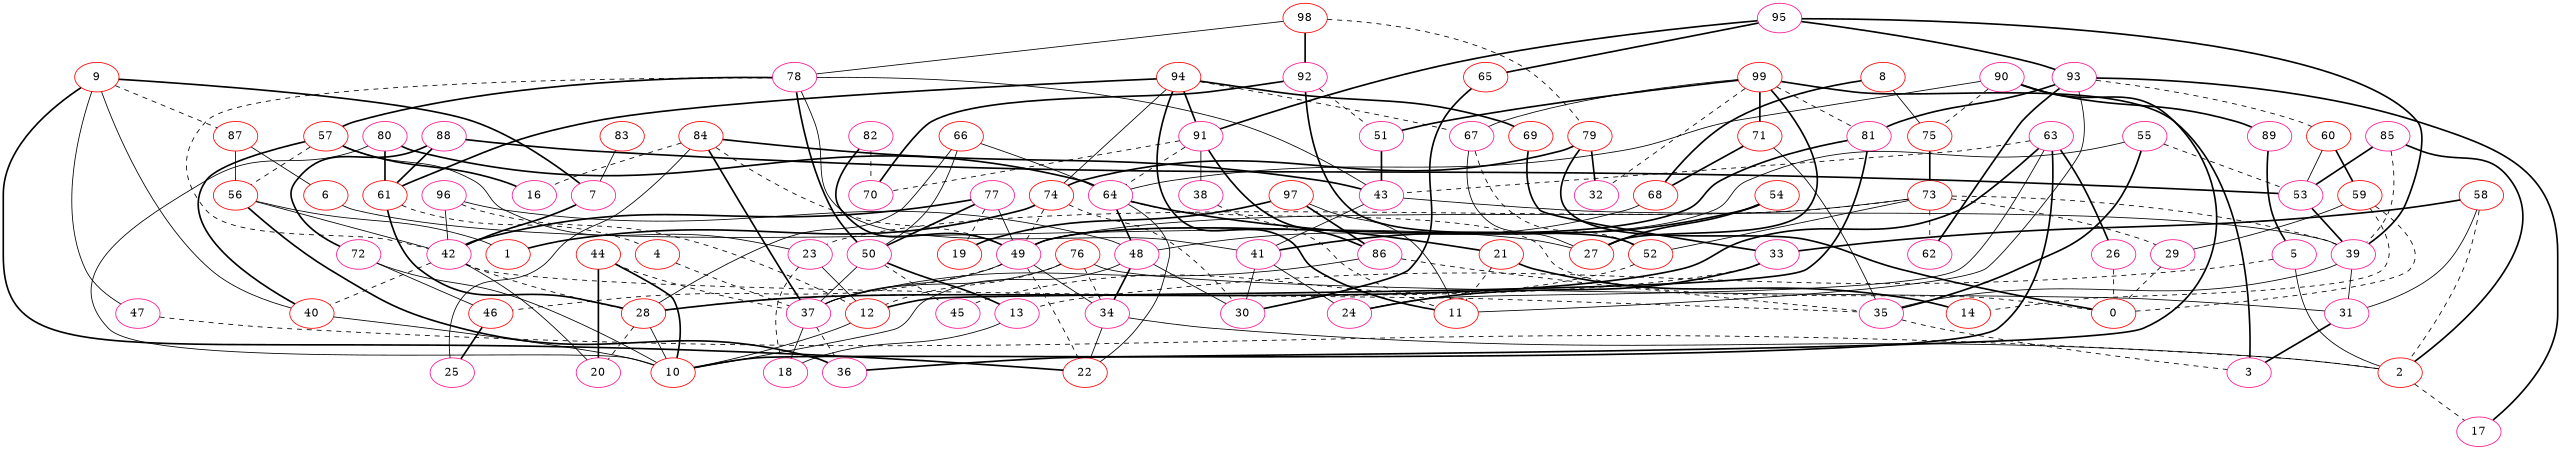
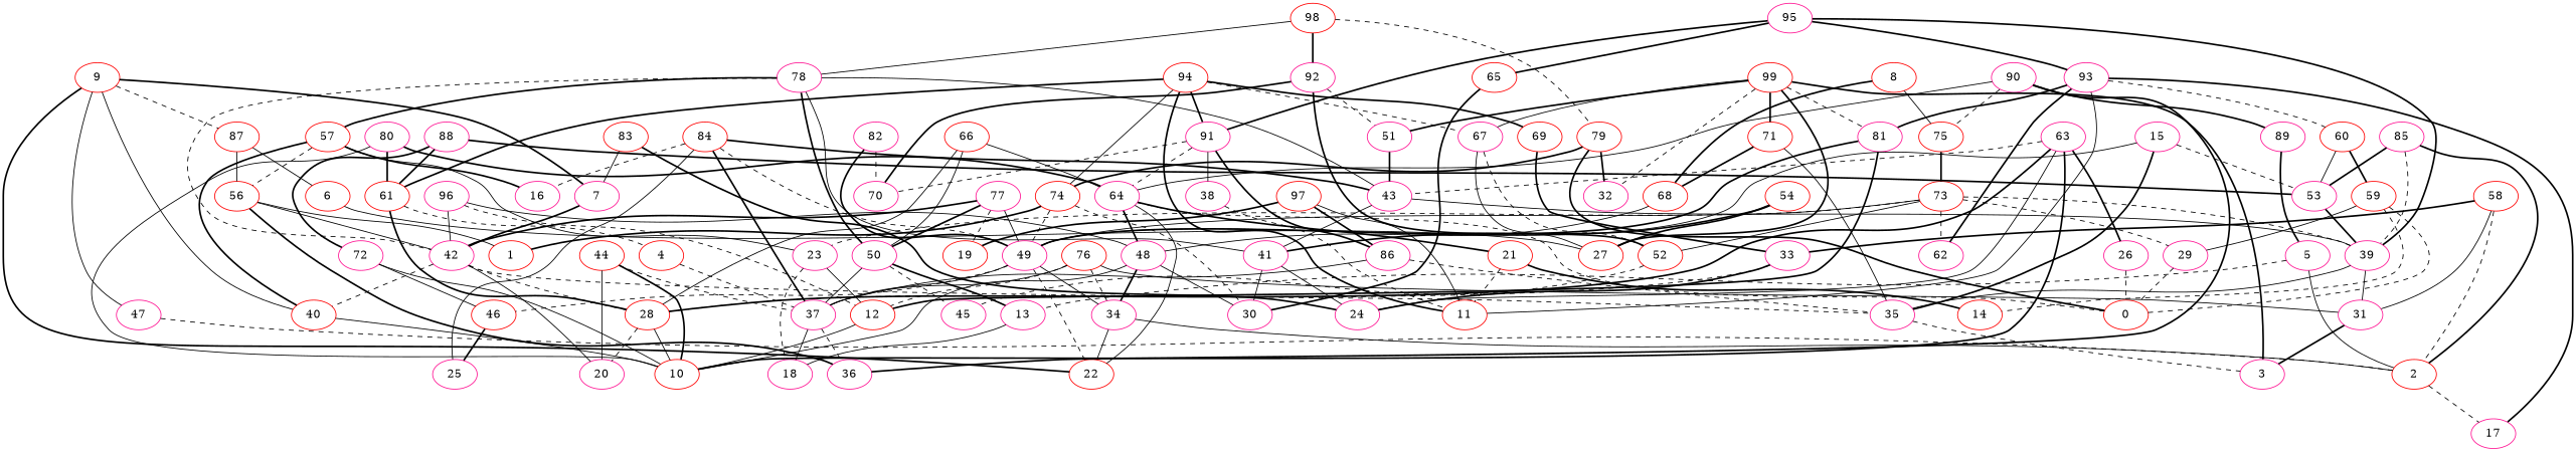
  digraph {
    node [color=deeppink]
    edge [color=black dir=none style=bold]
    23
    18
    12 [color=red]
    71 [color=red]
    68 [color=red]
    35
    48
    3
    78
    41
    57 [color=red]
    42
    43
    50
    24
    30
    16
    40 [color=red]
    56 [color=red]
    28 [color=red]
    20
    39
    37
    45
    13
    63
    10 [color=red]
    26
    0 [color=red]
    77
    19 [color=red]
    49
    34
    46 [color=red]
    22 [color=red]
    2 [color=red]
    25
    36
    52 [color=red]
    75 [color=red]
    73 [color=red]
    29
    62
    4 [color=red]
    91
    38
    86
    64
    70
    11 [color=red]
    21 [color=red]
    76 [color=red]
    31
    1 [color=red]
    74 [color=red]
    9 [color=red]
    87 [color=red]
    47
    7
    6 [color=red]
    72
    17
    88
    61 [color=red]
    53
    14 [color=red]
    60 [color=red]
    59 [color=red]
    82
    98 [color=red]
    79 [color=red]
    92
    32
    51
    89
    5
    84 [color=red]
    58 [color=red]
    33
    80
    44 [color=red]
    8 [color=red]
    27 [color=red]
    66 [color=red]
    69 [color=red]
    81
    95
    93
    65 [color=red]
    54 [color=red]
    97 [color=red]
-   55
+   55 [label=15]
    90
    83 [color=red]
    67
    99 [color=red]
    85
    94 [color=red]
    96
    subgraph sub_1 {
      23
      18
      12
      71
      68
      35
      48
      3
      78
      41
      57
      42
      43
      50
      24
      30
      16
      40
      56
      28
      20
      39
      37
      45
      13
      63
      10
      26
      0
      77
      19
      49
      34
      46
      22
      2
      25
      36
      52
      75
      73
      29
      62
      4
      91
      38
      86
      64
      70
      11
      21
      76
      31
      1
      74
      9
      87
      47
      7
      6
      72
      17
      88
      61
      53
      14
      60
      59
      82
      98
      79
      92
      32
      51
      89
      5
      84
      58
      33
      80
      44
      8
      27
      66
      69
      81
      95
      93
      65
      54
      97
      55
      90
      83
      67
      99
      85
      94
      96
    }
    23 -> 18 [style=dashed]
    23 -> 12 [style=solid]
    12 -> 10 [style=solid]
    71 -> 68
    71 -> 35 [style=solid]
    68 -> 48 [style=solid]
    35 -> 3 [style=dashed]
    48 -> 30 [style=solid]
    48 -> 10 [style=solid]
    48 -> 34
    78 -> 41 [style=solid]
    78 -> 57
    78 -> 42 [style=dashed]
    78 -> 43 [style=solid]
    78 -> 50
    41 -> 24 [style=solid]
    41 -> 30 [style=solid]
    57 -> 23 [style=solid]
    57 -> 16
    57 -> 40
    57 -> 56 [style=dashed]
    42 -> 35 [style=dashed]
    42 -> 40 [style=dashed]
    42 -> 28 [style=dashed]
    42 -> 20 [style=solid]
    43 -> 41 [style=solid]
    43 -> 39 [style=solid]
    50 -> 37 [style=solid]
    50 -> 45 [style=dashed]
    50 -> 13
    40 -> 10 [style=solid]
    56 -> 42 [style=solid]
    56 -> 36
    56 -> 1 [style=solid]
    28 -> 20 [style=dashed]
    28 -> 10 [style=solid]
    39 -> 35 [style=solid]
    39 -> 31 [style=solid]
    37 -> 18 [style=solid]
    37 -> 36 [style=dashed]
    13 -> 18 [style=solid]
    63 -> 43 [style=dashed]
    63 -> 24 [style=solid]
    63 -> 28
    63 -> 10
    63 -> 26
    26 -> 0 [style=dashed]
    77 -> 42
    77 -> 50
    77 -> 19 [style=dashed]
    77 -> 49 [style=solid]
    49 -> 37 [style=solid]
    49 -> 34 [style=solid]
    49 -> 46 [style=dashed]
    49 -> 22 [style=dashed]
    34 -> 22 [style=solid]
    34 -> 2 [style=solid]
    46 -> 25
    2 -> 17 [style=dashed]
    52 -> 45 [style=dashed]
    75 -> 73
    73 -> 23 [style=dashed]
    73 -> 39 [style=dashed]
    73 -> 49 [style=solid]
    73 -> 52 [style=solid]
    73 -> 29 [style=dashed]
    73 -> 62 [style=dashed]
    29 -> 0 [style=dashed]
    4 -> 37 [style=dashed]
    91 -> 38 [style=solid]
    91 -> 86
    91 -> 64 [style=dashed]
    91 -> 70 [style=dashed]
    38 -> 11 [style=dashed]
    86 -> 35 [style=dashed]
    86 -> 37 [style=solid]
    64 -> 48
    64 -> 0 [style=dashed]
    64 -> 22 [style=solid]
    64 -> 21
    21 -> 11 [style=dashed]
    21 -> 14
    76 -> 12 [style=dashed]
    76 -> 37 [style=solid]
    76 -> 34 [style=dashed]
    76 -> 31 [style=solid]
    31 -> 3
    74 -> 30 [style=dashed]
    74 -> 49 [style=dashed]
    74 -> 1
    9 -> 40 [style=solid]
    9 -> 22
    9 -> 87 [style=dashed]
    9 -> 47 [style=solid]
    9 -> 7
    87 -> 56 [style=solid]
    87 -> 6 [style=solid]
    47 -> 2 [style=dashed]
    7 -> 42
    6 -> 27 [style=solid]
    72 -> 10 [style=solid]
    72 -> 46 [style=solid]
    88 -> 72
    88 -> 61
    88 -> 53
    61 -> 28
    61 -> 4 [style=dashed]
    53 -> 39
    60 -> 53 [style=solid]
    60 -> 59
    59 -> 0 [style=dashed]
    59 -> 29 [style=solid]
    59 -> 14 [style=dashed]
    82 -> 49
    82 -> 70 [style=dashed]
    98 -> 78 [style=solid]
    98 -> 79 [style=dashed]
    98 -> 92
    79 -> 0
    79 -> 74
    79 -> 32
    92 -> 52
    92 -> 70
    92 -> 51 [style=dashed]
    51 -> 43
    89 -> 5
    5 -> 13 [style=dashed]
    5 -> 2 [style=solid]
    84 -> 43
    84 -> 16 [style=dashed]
    84 -> 37
    84 -> 49 [style=dashed]
    84 -> 25 [style=solid]
    58 -> 2 [style=dashed]
    58 -> 31 [style=solid]
    58 -> 33
    33 -> 24
    33 -> 28 [style=dashed]
    80 -> 10 [style=solid]
    80 -> 64
    80 -> 61
-   44 -> 20
+   44 -> 20 [style=solid]
    44 -> 37 [style=dashed]
    44 -> 10
    8 -> 68
    8 -> 75 [style=solid]
    66 -> 50 [style=solid]
    66 -> 28 [style=solid]
    66 -> 64 [style=solid]
    69 -> 33
    81 -> 12
    81 -> 49
    95 -> 39
    95 -> 91
    95 -> 93
    95 -> 65
    93 -> 62
    93 -> 11 [style=solid]
    93 -> 17
    93 -> 60 [style=dashed]
    93 -> 81
    65 -> 30
    54 -> 41
    54 -> 27
    97 -> 19
    97 -> 86
    97 -> 11 [style=solid]
    55 -> 35
    55 -> 49 [style=solid]
    55 -> 53 [style=dashed]
    90 -> 36
    90 -> 75 [style=dashed]
    90 -> 64 [style=solid]
    90 -> 89
+   83 -> 24
    83 -> 7 [style=solid]
    67 -> 52 [style=dashed]
    67 -> 27 [style=solid]
    99 -> 71
    99 -> 3
    99 -> 32 [style=dashed]
    99 -> 51
    99 -> 27
    99 -> 81 [style=dashed]
    99 -> 67 [style=solid]
    85 -> 39 [style=dashed]
    85 -> 2
    85 -> 53
    94 -> 91
    94 -> 11
    94 -> 74 [style=solid]
    94 -> 61
    94 -> 69
    94 -> 67 [style=dashed]
    96 -> 12 [style=dashed]
    96 -> 48 [style=solid]
    96 -> 42 [style=solid]
  }
